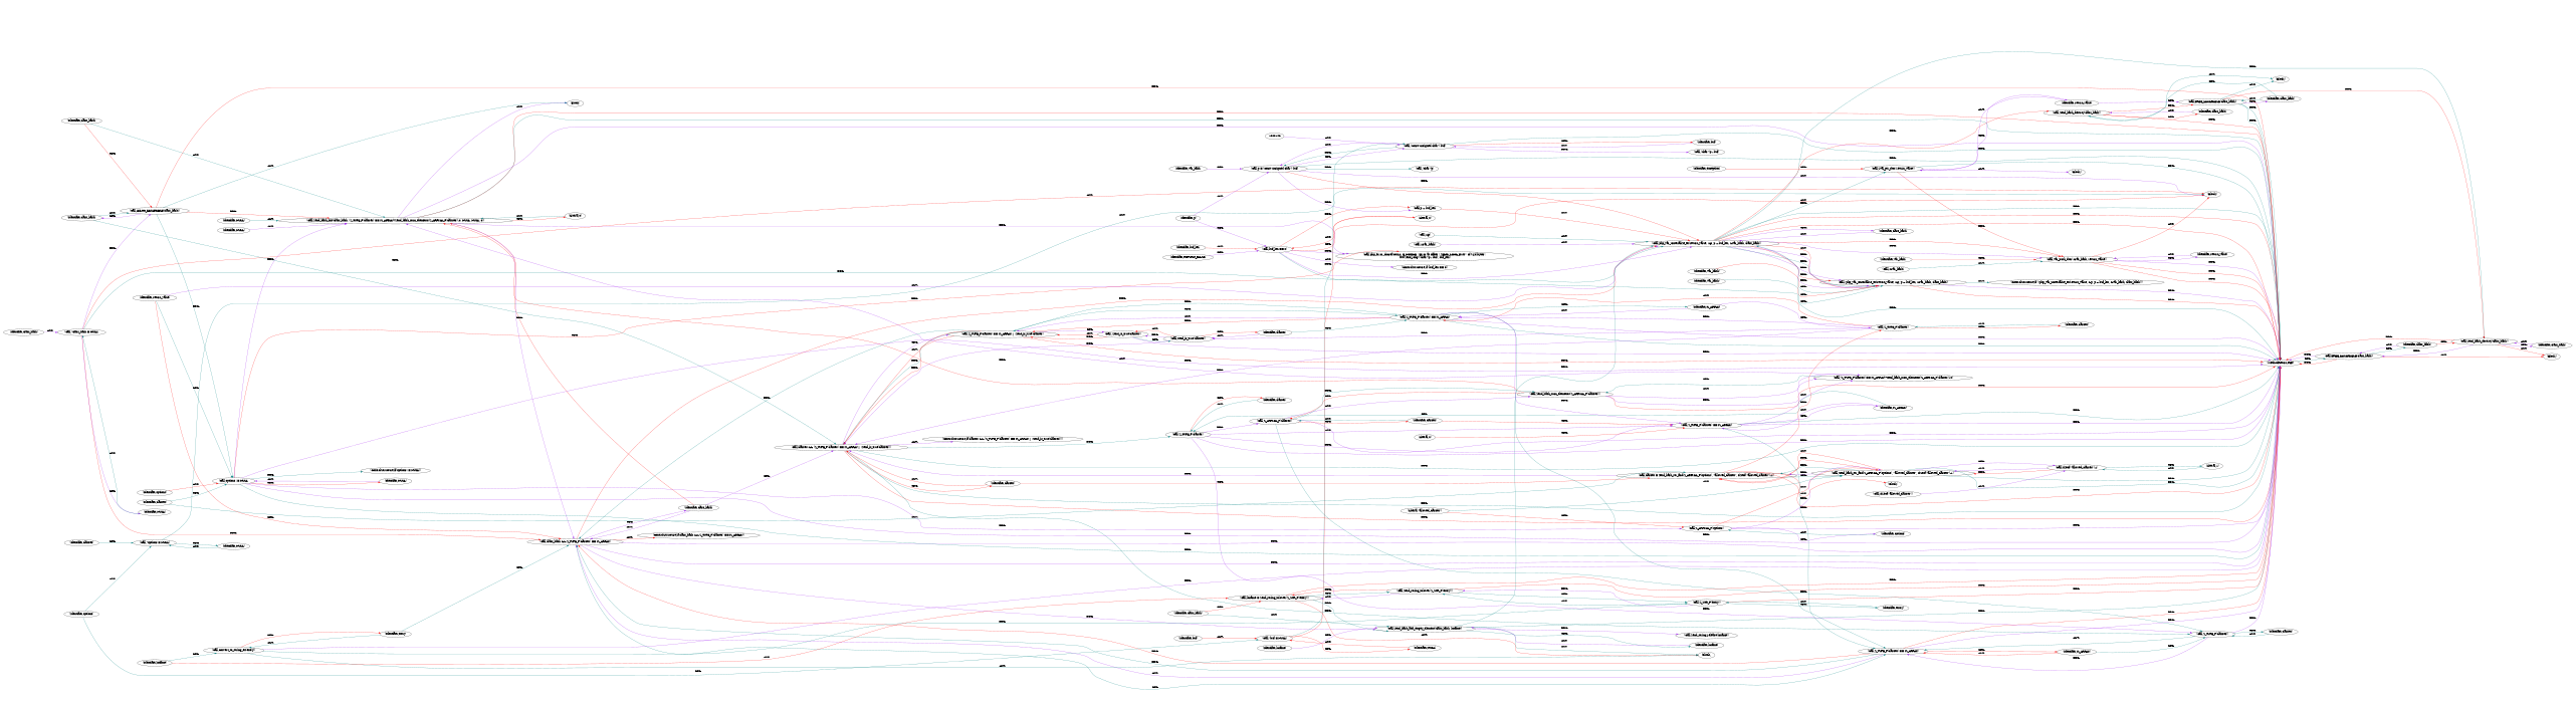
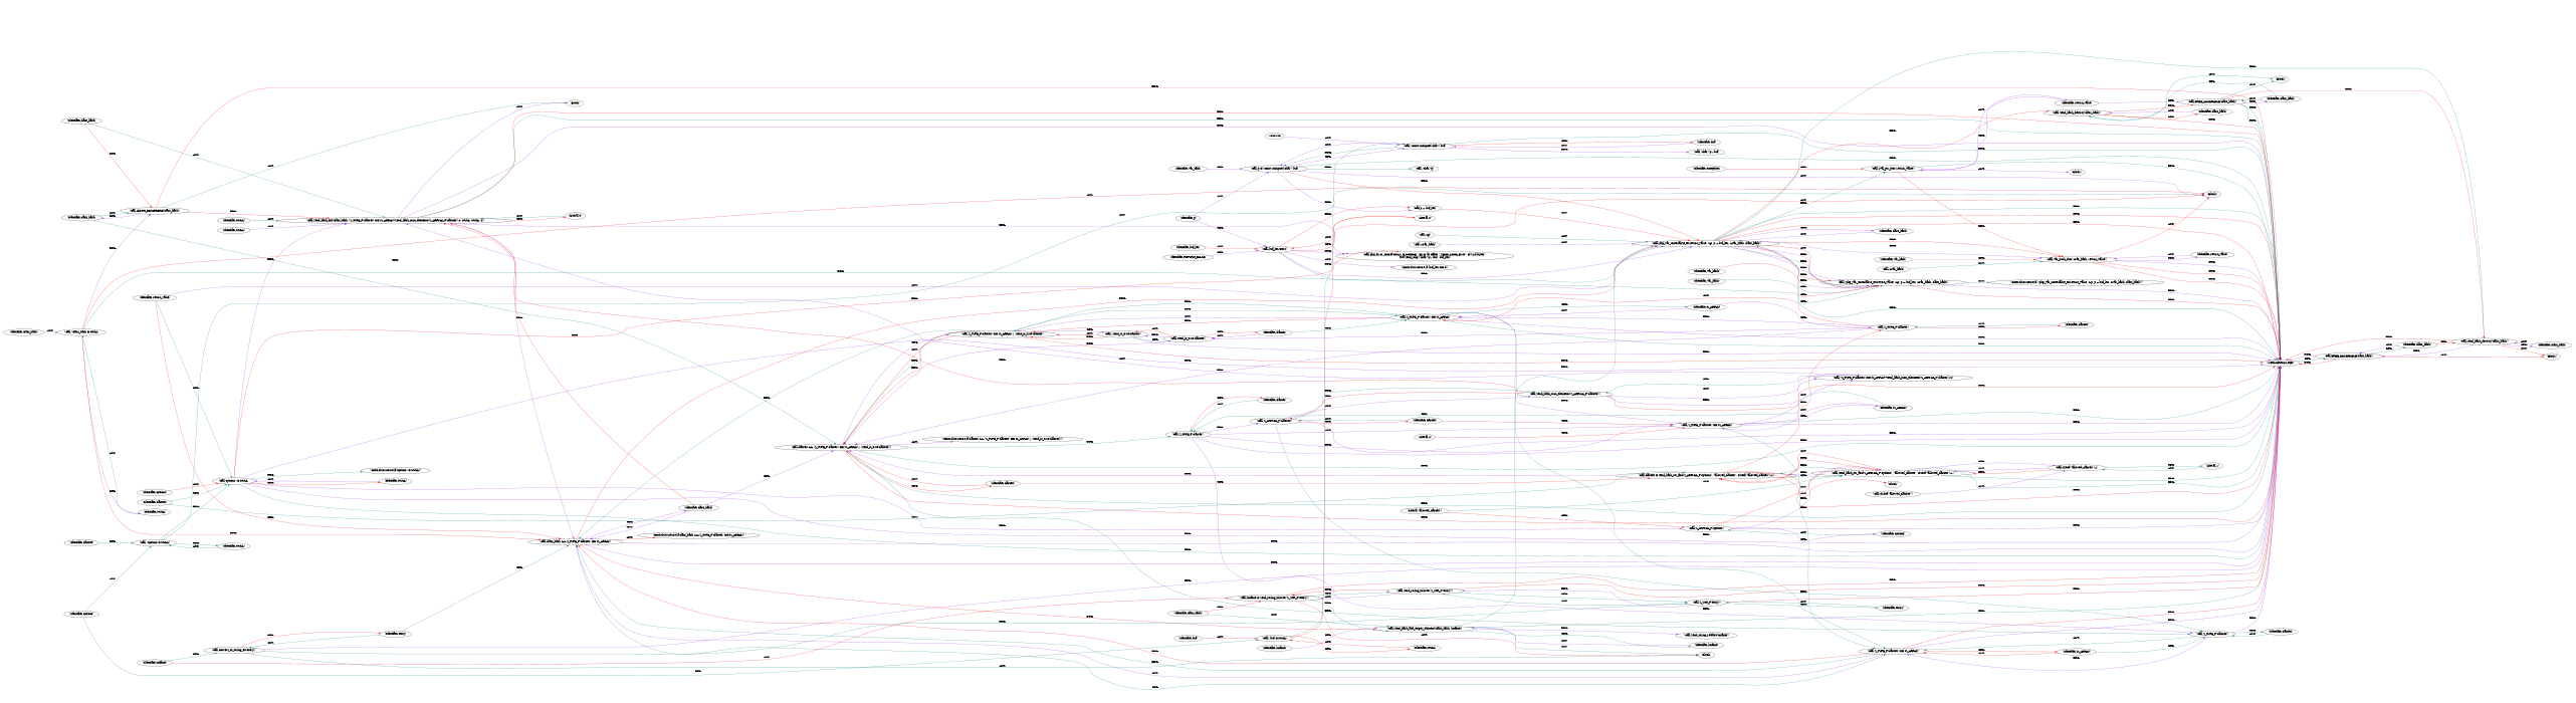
  digraph {
    rankdir=LR
    edge [color=purple]
    n1 [label="(Call,php_var_unserialize_ex(return_value, &p, p + buf_len, &var_hash, class_hash))"]
    n2 [label="(Call,!php_var_unserialize_ex(return_value, &p, p + buf_len, &var_hash, class_hash))"]
    n3 [label="(Call,zend_hash_destroy(class_hash))"]
    n4 [label="(Call,zend_hash_destroy(class_hash))"]
    n5 [label="(Call,zval_ptr_dtor(return_value))"]
    n6 [label="(Call,var_push_dtor(&var_hash, return_value))"]
    n7 [label="(MethodReturn,RET)"]
    n8 [label="(Identifier,class_hash)"]
    n9 [label="(ControlStructure,if (!php_var_unserialize_ex(return_value, &p, p + buf_len, &var_hash, class_hash)))"]
    n10 [label="(Call,FREE_HASHTABLE(class_hash))"]
    n11 [label="(Block,)"]
    n12 [label="(Identifier,class_hash)"]
    n13 [label="(Call,FREE_HASHTABLE(class_hash))"]
    n14 [label="(Block,)"]
    n15 [label="(Identifier,class_hash)"]
    n16 [label="(Block,)"]
    n17 [label="(Identifier,return_value)"]
    n18 [label="(Block,)"]
    n19 [label="(Identifier,return_value)"]
    n20 [label="(Call,p = (const unsigned char*) buf)"]
    n21 [label="(Call,(const unsigned char*) buf)"]
    n22 [label="(Call,(char*)p)"]
    n23 [label="(Call,p + buf_len)"]
    n24 [label="(Call,(char*)p - buf)"]
    n25 [label="(Identifier,buf)"]
    n26 [label="(Call,*buf = NULL)"]
    n27 [label="(Identifier,NULL)"]
    n28 [label="(Call,buf_len == 0)"]
    n29 [label="(ControlStructure,if (buf_len == 0))"]
    n30 [label="(Call,php_error_docref(NULL, E_NOTICE, \"Error at offset \" ZEND_LONG_FMT \" of %zd bytes\",\n \t\t\t\t(zend_long)((char*)p - buf), buf_len))"]
    n31 [label="(Literal,0)"]
    n32 [label="(Call,class_hash && Z_TYPE_P(classes) == IS_ARRAY)"]
    n33 [label="(Call,Z_TYPE_P(classes) == IS_ARRAY)"]
    n34 [label="(Call,zend_hash_add_empty_element(class_hash, lcname))"]
    n35 [label="(Identifier,class_hash)"]
    n36 [label="(ControlStructure,if(class_hash && Z_TYPE_P(classes) == IS_ARRAY))"]
    n37 [label="(Identifier,IS_ARRAY)"]
    n38 [label="(Block,)"]
    n39 [label="(Identifier,lcname)"]
    n40 [label="(Call,zend_string_release(lcname))"]
    n41 [label="(Call,zend_hash_init(class_hash, (Z_TYPE_P(classes) == IS_ARRAY)?zend_hash_num_elements(Z_ARRVAL_P(classes)):0, NULL, NULL, 0))"]
    n42 [label="(Call,classes && (Z_TYPE_P(classes) == IS_ARRAY || !zend_is_true(classes)))"]
    n43 [label="(Call,*class_hash = NULL)"]
    n44 [label="(Call,ALLOC_HASHTABLE(class_hash))"]
    n45 [label="(Identifier,NULL)"]
    n46 [label="(Block,)"]
    n47 [label="(Identifier,class_hash)"]
    n48 [label="(Literal,0)"]
    n49 [label="(Call,zend_hash_num_elements(Z_ARRVAL_P(classes)))"]
    n50 [label="(Call,Z_ARRVAL_P(classes))"]
    n51 [label="(Call,(Z_TYPE_P(classes) == IS_ARRAY)?zend_hash_num_elements(Z_ARRVAL_P(classes)):0)"]
    n52 [label="(Call,Z_TYPE_P(classes))"]
    n53 [label="(Identifier,classes)"]
    n54 [label="(Identifier,classes)"]
    n55 [label="(Call,Z_TYPE_P(classes) == IS_ARRAY)"]
    n56 [label="(Call,Z_TYPE_P(classes))"]
    n57 [label="(Identifier,classes)"]
    n58 [label="(Identifier,IS_ARRAY)"]
    n59 [label="(Call,Z_TYPE_P(classes) == IS_ARRAY || !zend_is_true(classes))"]
    n60 [label="(ControlStructure,if(classes && (Z_TYPE_P(classes) == IS_ARRAY || !zend_is_true(classes))))"]
    n61 [label="(Identifier,classes)"]
    n62 [label="(Call,Z_TYPE_P(classes) == IS_ARRAY)"]
    n63 [label="(Call,!zend_is_true(classes))"]
    n64 [label="(Call,classes = zend_hash_str_find(Z_ARRVAL_P(options), \"allowed_classes\", sizeof(\"allowed_classes\")-1))"]
    n65 [label="(Call,Z_TYPE_P(classes))"]
    n66 [label="(Call,zend_is_true(classes))"]
    n67 [label="(Identifier,classes)"]
    n68 [label="(Identifier,classes)"]
    n69 [label="(Identifier,IS_ARRAY)"]
    n70 [label="(Call,zend_hash_str_find(Z_ARRVAL_P(options), \"allowed_classes\", sizeof(\"allowed_classes\")-1))"]
    n71 [label="(Block,)"]
    n72 [label="(Call,sizeof(\"allowed_classes\")-1)"]
    n73 [label="(Literal,1)"]
    n74 [label="(Call,Z_ARRVAL_P(options))"]
    n75 [label="(Identifier,options)"]
    n76 [label="(Call,options != NULL)"]
    n77 [label="(Identifier,NULL)"]
    n78 [label="(ControlStructure,if(options != NULL))"]
    n79 [label="(Call,*options = NULL)"]
    n80 [label="(Identifier,NULL)"]
    n81 [label="(Call,lcname = zend_string_tolower(Z_STR_P(entry)))"]
    n82 [label="(Call,zend_string_tolower(Z_STR_P(entry)))"]
    n83 [label="(Call,Z_STR_P(entry))"]
    n84 [label="(Identifier,entry)"]
    n85 [label="(Call,convert_to_string_ex(entry))"]
    n86 [label="(Identifier,entry)"]
    n87 [label="(Identifier,class_hash)"]
    n88 [label="(Identifier,class_hash)"]
    n89 [label="(Call,&var_hash)"]
    n90 [label="(Identifier,var_hash)"]
    n91 [label="(Identifier,buf_len)"]
    n92 [label="(Call,&var_hash)"]
    n93 [label="(Identifier,class_hash)"]
    n94 [label="(Identifier,options)"]
    n95 [label="(Identifier,class_hash)"]
    n96 [label="(Identifier,NULL)"]
    n97 [label="(Call,sizeof(\"allowed_classes\"))"]
    n98 [label="(Identifier,var_hash)"]
    n99 [label="(Identifier,p)"]
    n100 [label="(Identifier,classes)"]
    n101 [label="(Literal,0)"]
    n102 [label="(Identifier,NULL)"]
    n103 [label="(Identifier,RETURN_FALSE)"]
    n104 [label="(Identifier,exception)"]
    n105 [label="(Identifier,class_hash)"]
    n106 [label="(Identifier,var_hash)"]
    n107 [label="(Identifier,lcname)"]
    n108 [label="(Identifier,classes)"]
    n109 [label="(Identifier,return_value)"]
    n110 [label="(Identifier,buf)"]
    n111 [label="(Call,&p)"]
    n112 [label="(Identifier,var_hash)"]
    n113 [label="(Identifier,lcname)"]
    n114 [label="(Identifier,options)"]
    n115 [label="(Literal,\"allowed_classes\")"]
    1000146
    n1 -> n2 [color=red label="AST: "]
    n1 -> n2 [label="DDG: "]
    n1 -> n2 [color=teal label="DDG: "]
    n1 -> n2 [label="DDG: "]
    n1 -> n2 [color=red label="DDG: "]
    n1 -> n2 [label="DDG: "]
    n1 -> n3 [color=red label="DDG: "]
    n1 -> n4 [color=teal label="DDG: "]
    n1 -> n5 [color=teal label="DDG: "]
    n1 -> n6 [label="DDG: "]
    n1 -> n6 [color=red label="DDG: "]
    n1 -> n7 [color=teal label="DDG: "]
    n1 -> n7 [color=red label="DDG: "]
    n1 -> n7 [color=red label="DDG: "]
    n1 -> n8 [label="CFG: "]
    n2 -> n1 [color=teal label="CFG: "]
    n2 -> n7 [color=red label="DDG: "]
    n2 -> n7 [label="DDG: "]
    n2 -> n9 [color=teal label="AST: "]
    n3 -> n7 [color=red label="DDG: "]
    n3 -> n10 [color=red label="DDG: "]
    n3 -> n11 [color=teal label="AST: "]
    n3 -> n12 [color=red label="CFG: "]
    n4 -> n7 [color=red label="DDG: "]
    n4 -> n13 [label="DDG: "]
    n4 -> n14 [color=red label="AST: "]
    n4 -> n15 [label="CFG: "]
    n5 -> n6 [color=red label="DDG: "]
    n5 -> n7 [color=teal label="DDG: "]
    n5 -> n16 [label="AST: "]
    n5 -> n17 [label="CFG: "]
    n6 -> n7 [color=red label="DDG: "]
    n6 -> n7 [color=red label="DDG: "]
    n6 -> n7 [label="DDG: "]
    n6 -> n18 [color=red label="AST: "]
    n6 -> n19 [label="CFG: "]
    n7 -> n13 [color=teal label="CFG: "]
    n8 -> n1 [label="AST: "]
    n10 -> n4 [color=red label="DDG: "]
    n10 -> n7 [color=teal label="DDG: "]
    n10 -> n7 [color=teal label="DDG: "]
    n10 -> n11 [color=teal label="AST: "]
    n10 -> n87 [label="CFG: "]
    n12 -> n3 [label="AST: "]
    n13 -> n7 [color=red label="DDG: "]
    n13 -> n7 [label="DDG: "]
    n13 -> n14 [color=red label="AST: "]
    n13 -> n88 [color=teal label="CFG: "]
    n15 -> n4 [label="AST: "]
    n17 -> n5 [label="AST: "]
    n17 -> n10 [label="CFG: "]
    n19 -> n6 [label="AST: "]
    n20 -> n1 [color=red label="DDG: "]
    n20 -> n7 [color=teal label="DDG: "]
    n20 -> n18 [label="AST: "]
    n20 -> n21 [label="CFG: "]
    n20 -> n22 [color=teal label="DDG: "]
    n20 -> n23 [label="DDG: "]
    n21 -> n7 [color=teal label="DDG: "]
    n21 -> n20 [label="AST: "]
    n21 -> n20 [color=teal label="DDG: "]
    n21 -> n24 [label="DDG: "]
    n21 -> n25 [color=red label="CFG: "]
    n23 -> n1 [color=red label="AST: "]
    n25 -> n21 [label="AST: "]
    n26 -> n18 [color=red label="AST: "]
    n26 -> n21 [color=teal label="DDG: "]
    n26 -> n27 [color=red label="CFG: "]
    n27 -> n26 [color=red label="AST: "]
    n28 -> n1 [label="DDG: "]
    n28 -> n7 [color=teal label="DDG: "]
    n28 -> n23 [color=red label="DDG: "]
    n28 -> n29 [label="AST: "]
    n28 -> n30 [label="DDG: "]
    n28 -> n31 [color=red label="CFG: "]
    n31 -> n28 [color=red label="AST: "]
    n32 -> n1 [color=red label="DDG: "]
    n32 -> n7 [label="DDG: "]
    n32 -> n7 [label="DDG: "]
    n32 -> n33 [color=teal label="CFG: "]
-   n32 -> n34 [label="DDG: "]
+   n32 -> n34 [color=red label="DDG: "]
    n32 -> n35 [label="CFG: "]
    n32 -> n36 [color=red label="AST: "]
    n33 -> n7 [label="DDG: "]
    n33 -> n7 [color=red label="DDG: "]
    n33 -> n32 [label="AST: "]
    n33 -> n32 [color=red label="DDG: "]
    n33 -> n32 [color=teal label="DDG: "]
    n33 -> n37 [color=red label="CFG: "]
    n34 -> n1 [color=teal label="DDG: "]
    n34 -> n7 [color=teal label="DDG: "]
    n34 -> n38 [color=teal label="AST: "]
    n34 -> n39 [color=teal label="CFG: "]
    n34 -> n40 [label="DDG: "]
    n35 -> n32 [label="AST: "]
    n35 -> n41 [color=red label="CFG: "]
    n35 -> n42 [label="CFG: "]
    n37 -> n33 [color=red label="AST: "]
    n37 -> n52 [color=teal label="CFG: "]
    n39 -> n34 [label="AST: "]
    n41 -> n7 [color=red label="DDG: "]
    n41 -> n7 [color=teal label="DDG: "]
    n41 -> n7 [label="DDG: "]
    n41 -> n30 [label="DDG: "]
    n41 -> n32 [label="DDG: "]
    n41 -> n46 [label="AST: "]
    n41 -> n48 [color=red label="CFG: "]
    n42 -> n7 [color=red label="DDG: "]
    n42 -> n7 [color=teal label="DDG: "]
    n42 -> n7 [color=teal label="DDG: "]
    n42 -> n52 [color=teal label="DDG: "]
    n42 -> n56 [color=teal label="DDG: "]
    n42 -> n59 [label="CFG: "]
    n42 -> n60 [label="AST: "]
    n42 -> n61 [color=red label="CFG: "]
    n43 -> n1 [color=teal label="DDG: "]
    n43 -> n18 [color=red label="AST: "]
    n43 -> n32 [color=red label="DDG: "]
    n43 -> n44 [label="DDG: "]
    n43 -> n45 [label="CFG: "]
    n44 -> n7 [color=red label="DDG: "]
    n44 -> n41 [color=red label="DDG: "]
    n44 -> n46 [color=teal label="AST: "]
    n44 -> n47 [label="CFG: "]
    n45 -> n43 [color=teal label="AST: "]
    n47 -> n42 [color=teal label="CFG: "]
    n47 -> n44 [color=teal label="AST: "]
    n48 -> n41 [color=teal label="AST: "]
    n49 -> n7 [color=red label="DDG: "]
    n49 -> n41 [color=red label="DDG: "]
    n49 -> n50 [color=red label="CFG: "]
    n49 -> n51 [label="AST: "]
    n49 -> n51 [label="DDG: "]
    n50 -> n7 [label="DDG: "]
    n50 -> n49 [label="AST: "]
    n50 -> n49 [color=teal label="DDG: "]
    n50 -> n52 [color=teal label="DDG: "]
    n50 -> n53 [color=red label="CFG: "]
    n51 -> n41 [label="AST: "]
    n51 -> n49 [color=teal label="CFG: "]
    n52 -> n7 [label="DDG: "]
    n52 -> n33 [color=teal label="AST: "]
    n52 -> n33 [label="DDG: "]
    n52 -> n54 [color=teal label="CFG: "]
    n53 -> n50 [color=teal label="AST: "]
    n53 -> n55 [color=red label="CFG: "]
    n54 -> n52 [color=teal label="AST: "]
    n55 -> n7 [color=teal label="DDG: "]
    n55 -> n7 [label="DDG: "]
    n55 -> n33 [color=teal label="DDG: "]
    n55 -> n51 [label="AST: "]
    n55 -> n58 [label="CFG: "]
    n56 -> n7 [label="DDG: "]
    n56 -> n50 [label="DDG: "]
    n56 -> n52 [label="DDG: "]
    n56 -> n55 [label="AST: "]
    n56 -> n55 [label="DDG: "]
    n56 -> n57 [color=red label="CFG: "]
    n57 -> n56 [color=teal label="AST: "]
    n58 -> n55 [label="AST: "]
    n58 -> n56 [color=teal label="CFG: "]
    n59 -> n7 [color=red label="DDG: "]
    n59 -> n32 [color=teal label="DDG: "]
    n59 -> n42 [color=red label="AST: "]
    n59 -> n42 [color=teal label="DDG: "]
    n59 -> n42 [color=red label="DDG: "]
    n59 -> n62 [color=teal label="CFG: "]
    n59 -> n63 [label="CFG: "]
    n61 -> n42 [color=red label="AST: "]
    n61 -> n64 [color=red label="CFG: "]
    n62 -> n7 [label="DDG: "]
    n62 -> n7 [color=teal label="DDG: "]
    n62 -> n33 [color=teal label="DDG: "]
    n62 -> n55 [label="DDG: "]
    n62 -> n59 [label="AST: "]
    n62 -> n59 [color=teal label="DDG: "]
    n62 -> n59 [color=red label="DDG: "]
    n62 -> n69 [color=teal label="CFG: "]
    n63 -> n7 [label="DDG: "]
    n63 -> n59 [color=red label="AST: "]
    n63 -> n59 [color=red label="DDG: "]
    n63 -> n66 [color=teal label="CFG: "]
    n64 -> n7 [color=red label="DDG: "]
    n64 -> n42 [label="DDG: "]
    n64 -> n65 [color=red label="DDG: "]
    n64 -> n70 [color=teal label="CFG: "]
    n64 -> n71 [color=red label="AST: "]
    n65 -> n42 [label="DDG: "]
    n65 -> n62 [color=red label="AST: "]
    n65 -> n62 [label="DDG: "]
    n65 -> n66 [label="DDG: "]
    n65 -> n67 [color=red label="CFG: "]
    n66 -> n42 [label="DDG: "]
    n66 -> n63 [color=red label="AST: "]
    n66 -> n63 [label="DDG: "]
    n66 -> n68 [color=red label="CFG: "]
    n67 -> n65 [color=teal label="AST: "]
    n68 -> n62 [color=teal label="CFG: "]
    n68 -> n66 [label="AST: "]
    n69 -> n62 [label="AST: "]
    n69 -> n65 [label="CFG: "]
    n70 -> n7 [color=teal label="DDG: "]
    n70 -> n7 [color=teal label="DDG: "]
    n70 -> n64 [color=red label="AST: "]
    n70 -> n64 [color=red label="DDG: "]
    n70 -> n64 [color=teal label="DDG: "]
    n70 -> n64 [label="DDG: "]
    n70 -> n72 [label="CFG: "]
    n72 -> n70 [label="AST: "]
    n72 -> n70 [color=red label="DDG: "]
    n72 -> n73 [color=teal label="CFG: "]
    n73 -> n72 [color=teal label="AST: "]
    n74 -> n7 [label="DDG: "]
    n74 -> n70 [color=red label="AST: "]
    n74 -> n70 [label="DDG: "]
    n74 -> n75 [label="CFG: "]
    n75 -> n74 [color=teal label="AST: "]
    n76 -> n7 [label="DDG: "]
    n76 -> n7 [color=teal label="DDG: "]
    n76 -> n7 [label="DDG: "]
    n76 -> n30 [color=red label="DDG: "]
    n76 -> n41 [label="DDG: "]
    n76 -> n74 [label="DDG: "]
    n76 -> n77 [color=red label="CFG: "]
    n76 -> n78 [color=teal label="DDG: "]
    n77 -> n76 [label="AST: "]
    n79 -> n18 [color=teal label="AST: "]
-   n44 -> n76 [color=teal label="DDG: "]
+   n79 -> n76 [color=teal label="DDG: "]
    n79 -> n80 [color=teal label="CFG: "]
    n80 -> n79 [color=teal label="AST: "]
    n81 -> n7 [color=red label="DDG: "]
    n81 -> n34 [color=teal label="DDG: "]
    n81 -> n38 [color=red label="AST: "]
    n81 -> n82 [color=teal label="CFG: "]
    n82 -> n7 [color=red label="DDG: "]
    n82 -> n81 [label="AST: "]
    n82 -> n81 [color=red label="DDG: "]
    n82 -> n83 [color=teal label="CFG: "]
    n83 -> n7 [color=red label="DDG: "]
    n83 -> n82 [color=teal label="AST: "]
    n83 -> n82 [label="DDG: "]
    n83 -> n84 [color=teal label="CFG: "]
    n84 -> n83 [color=teal label="AST: "]
    n85 -> n7 [label="DDG: "]
    n85 -> n38 [color=teal label="AST: "]
    n85 -> n83 [color=teal label="DDG: "]
    n85 -> n86 [color=red label="CFG: "]
    n86 -> n32 [color=teal label="CFG: "]
    n86 -> n85 [color=teal label="AST: "]
    n87 -> n3 [color=teal label="CFG: "]
    n87 -> n10 [color=teal label="AST: "]
    n88 -> n4 [color=red label="CFG: "]
    n88 -> n13 [label="AST: "]
    n89 -> n1 [label="AST: "]
    n90 -> n6 [color=red label="CFG: "]
    n91 -> n28 [color=red label="AST: "]
    n92 -> n6 [color=teal label="AST: "]
    n93 -> n41 [color=teal label="AST: "]
    n93 -> n44 [color=red label="CFG: "]
    n94 -> n76 [color=red label="AST: "]
    n95 -> n34 [color=teal label="AST: "]
    n95 -> n81 [color=red label="CFG: "]
    n96 -> n41 [label="AST: "]
    n97 -> n72 [label="AST: "]
    n98 -> n2 [color=red label="CFG: "]
    n99 -> n20 [label="AST: "]
    n99 -> n28 [label="CFG: "]
    n100 -> n79 [color=teal label="CFG: "]
    n101 -> n55 [color=red label="CFG: "]
    n102 -> n41 [color=teal label="AST: "]
    n103 -> n28 [label="CFG: "]
    n104 -> n5 [color=red label="CFG: "]
    n105 -> n43 [label="AST: "]
    n106 -> n20 [label="CFG: "]
    n107 -> n81 [color=red label="AST: "]
    n107 -> n85 [color=teal label="CFG: "]
    n108 -> n64 [color=teal label="AST: "]
    n108 -> n76 [color=teal label="CFG: "]
    n109 -> n1 [label="AST: "]
    n109 -> n32 [color=red label="CFG: "]
    n109 -> n76 [color=teal label="CFG: "]
    n110 -> n26 [color=red label="AST: "]
    n111 -> n1 [color=teal label="AST: "]
    n112 -> n2 [color=teal label="CFG: "]
    n113 -> n34 [label="CFG: "]
    n114 -> n26 [color=teal label="CFG: "]
    n114 -> n79 [color=teal label="AST: "]
    n115 -> n70 [color=teal label="AST: "]
    n115 -> n74 [color=red label="CFG: "]
    1000146 -> n21 [label="AST: "]
  }
